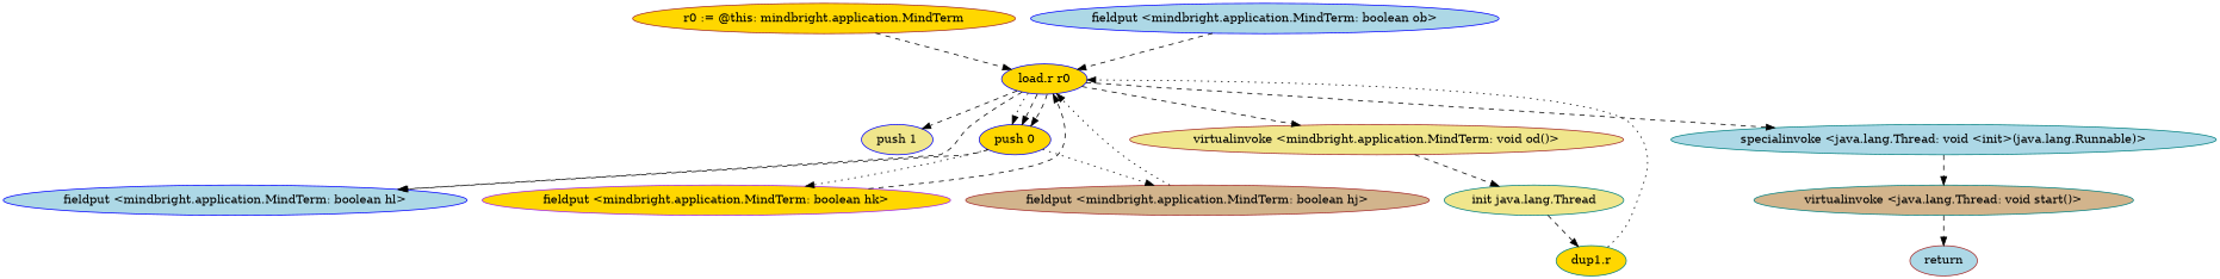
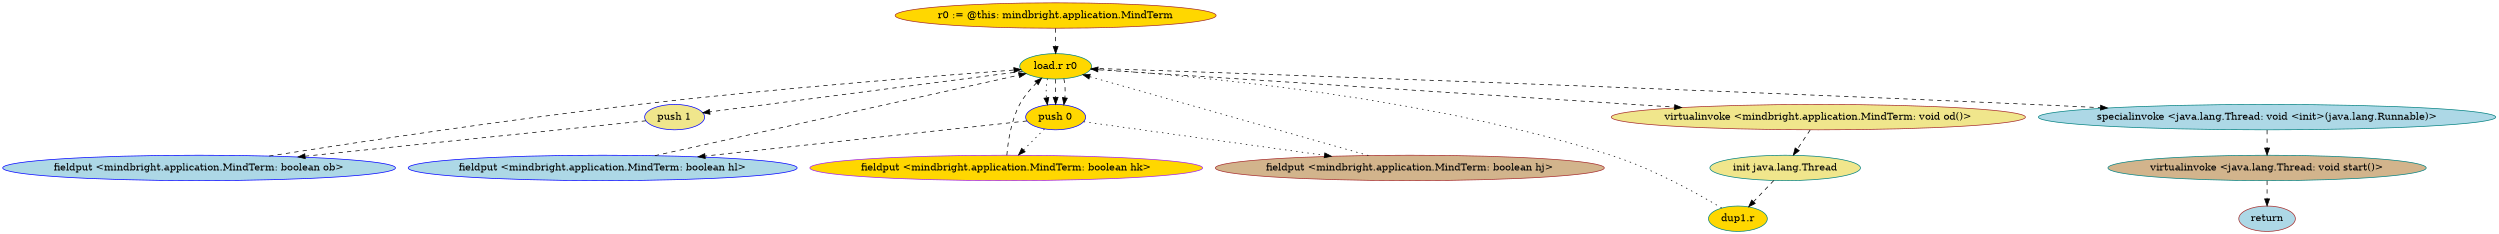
  digraph {
    node [color=teal fillcolor=gold style=filled]
    edge [style=dashed]
    "r0 := @this: mindbright.application.MindTerm" [color=brown]
-   "load.r r0" [color=blue]
+   "load.r r0"
    "push 1" [color=blue fillcolor=khaki]
    "push 0" [color=blue]
    "virtualinvoke <mindbright.application.MindTerm: void od()>" [color=brown fillcolor=khaki]
    "specialinvoke <java.lang.Thread: void <init>(java.lang.Runnable)>" [fillcolor=lightblue]
    "fieldput <mindbright.application.MindTerm: boolean ob>" [color=blue fillcolor=lightblue]
    "fieldput <mindbright.application.MindTerm: boolean hl>" [color=blue fillcolor=lightblue]
    "fieldput <mindbright.application.MindTerm: boolean hk>" [color=purple]
    "fieldput <mindbright.application.MindTerm: boolean hj>" [color=brown fillcolor=tan]
    n11 [fillcolor=khaki label="init java.lang.Thread"]
    "virtualinvoke <java.lang.Thread: void start()>" [fillcolor=tan]
    "dup1.r"
    return [color=brown fillcolor=lightblue]
    "r0 := @this: mindbright.application.MindTerm" -> "load.r r0"
    "load.r r0" -> "push 1"
    "load.r r0" -> "push 0" [style=dotted]
    "load.r r0" -> "push 0"
    "load.r r0" -> "push 0"
    "load.r r0" -> "virtualinvoke <mindbright.application.MindTerm: void od()>"
    "load.r r0" -> "specialinvoke <java.lang.Thread: void <init>(java.lang.Runnable)>"
+   "push 1" -> "fieldput <mindbright.application.MindTerm: boolean ob>"
    "push 0" -> "fieldput <mindbright.application.MindTerm: boolean hl>"
    "push 0" -> "fieldput <mindbright.application.MindTerm: boolean hk>" [style=dotted]
    "push 0" -> "fieldput <mindbright.application.MindTerm: boolean hj>" [style=dotted]
    "virtualinvoke <mindbright.application.MindTerm: void od()>" -> n11
    "specialinvoke <java.lang.Thread: void <init>(java.lang.Runnable)>" -> "virtualinvoke <java.lang.Thread: void start()>"
    "fieldput <mindbright.application.MindTerm: boolean ob>" -> "load.r r0"
-   "load.r r0" -> "fieldput <mindbright.application.MindTerm: boolean hl>"
+   "fieldput <mindbright.application.MindTerm: boolean hl>" -> "load.r r0"
    "fieldput <mindbright.application.MindTerm: boolean hk>" -> "load.r r0"
    "fieldput <mindbright.application.MindTerm: boolean hj>" -> "load.r r0" [style=dotted]
    n11 -> "dup1.r"
    "virtualinvoke <java.lang.Thread: void start()>" -> return
    "dup1.r" -> "load.r r0" [style=dotted]
  }
